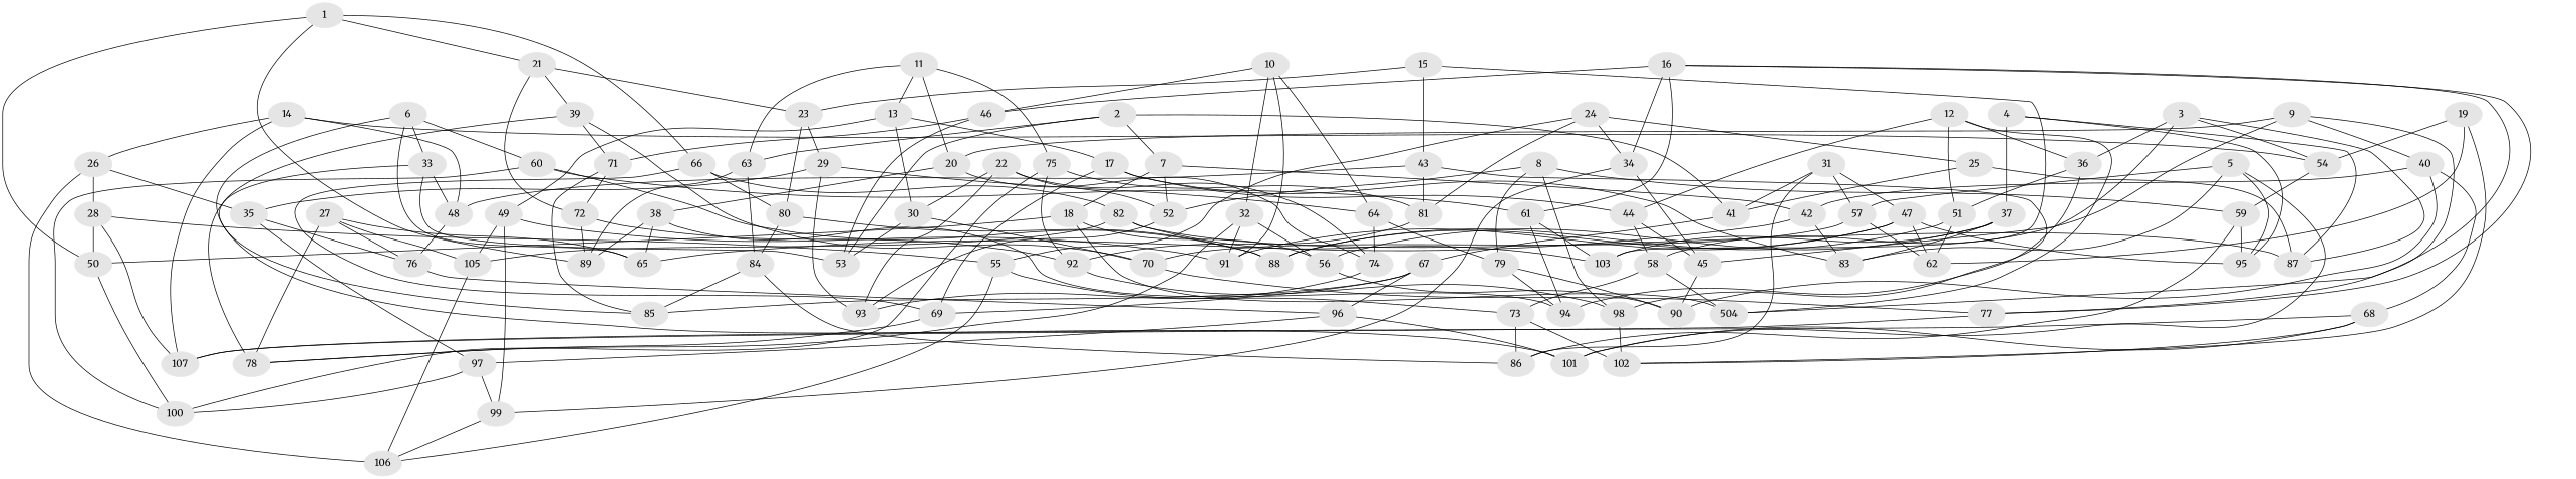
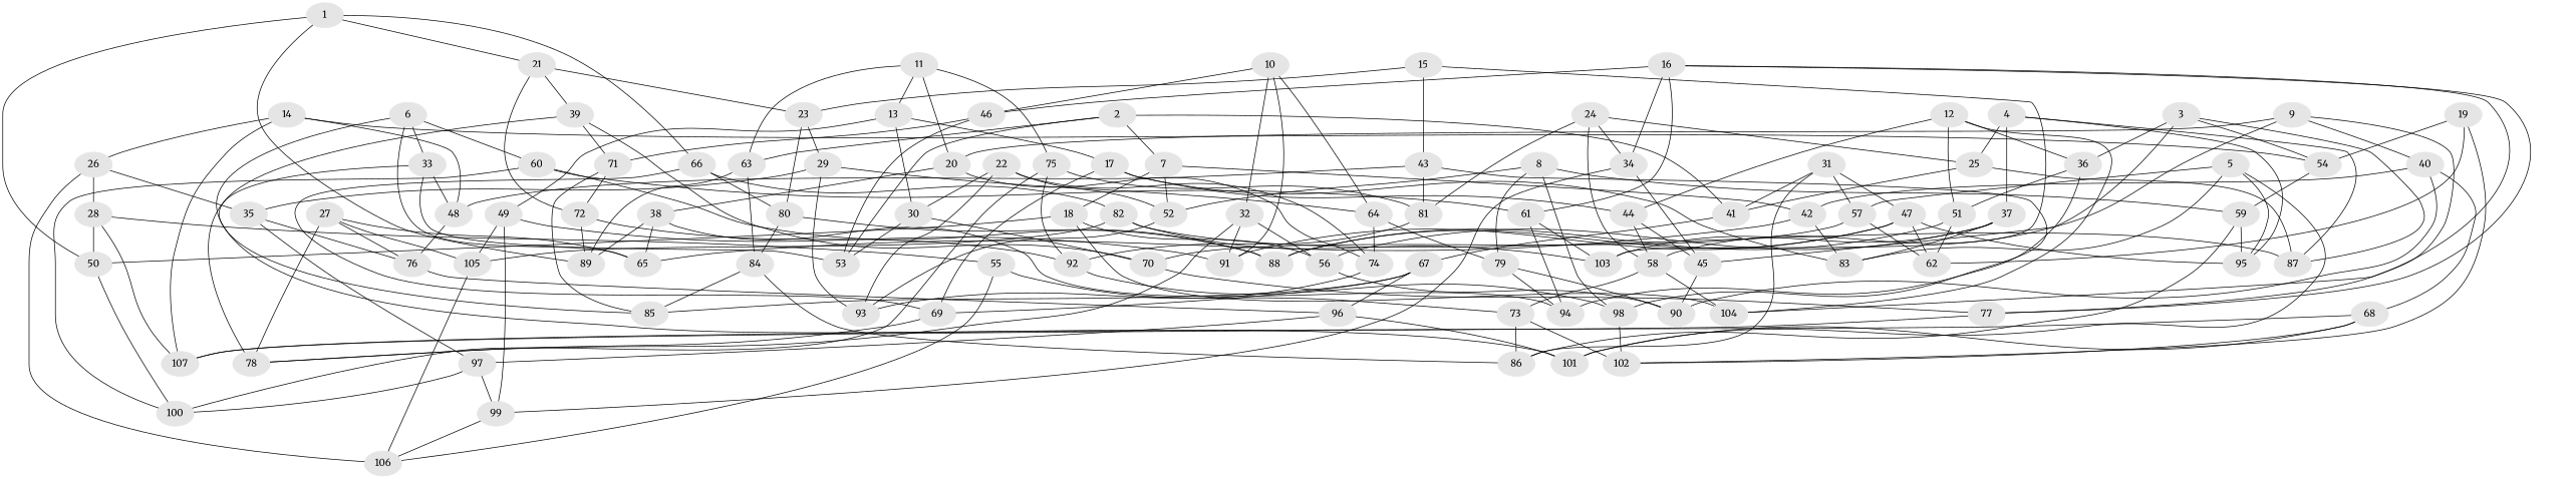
  graph {
    fontname=Merriweather
    node [color=gray90 fontname=Merriweather style=filled]
    edge [fontname=Merriweather]
    1
    21
    50
    66
    89
    23
    39
    72
    100
    69
    80
    82
    2
    7
    41
    53
    63
    18
    42
    52
    67
    84
    3
    36
    45
    54
    87
    51
    94
    90
    59
    4
    25
    37
    95
    83
    103
    56
    5
    57
    101
    62
    70
    6
    33
    60
    65
    85
    48
    78
    61
    88
-   104 [label=504]
+   104
    93
    8
    79
    98
    86
    102
    9
    20
    40
    58
    77
    38
    74
    68
    73
    107
    10
    32
    46
    64
    91
    71
    11
    13
    75
    17
    30
    49
    81
    92
    12
    44
    105
    99
    14
    26
    28
    35
    106
    76
    15
    43
    29
    16
    34
    19
    22
    24
    55
    97
    27
    96
    31
    47
    1 -- 21
    1 -- 50
    1 -- 66
    1 -- 89
    21 -- 23
    21 -- 39
    21 -- 72
    50 -- 100
    66 -- 69
    66 -- 80
    66 -- 82
    23 -- 80
    23 -- 29
    39 -- 101
    39 -- 70
    39 -- 71
    72 -- 89
    72 -- 92
    69 -- 78
    80 -- 84
    80 -- 88
    82 -- 87
    82 -- 103
    82 -- 105
    2 -- 7
    2 -- 41
    2 -- 53
    2 -- 63
    7 -- 18
    7 -- 42
    7 -- 52
    41 -- 67
    63 -- 89
    63 -- 84
    18 -- 50
    18 -- 56
    18 -- 104
    42 -- 83
    42 -- 65
    52 -- 93
    67 -- 69
    67 -- 85
    67 -- 96
    84 -- 85
    84 -- 86
    3 -- 36
    3 -- 45
    3 -- 54
    3 -- 87
    36 -- 51
    36 -- 94
    45 -- 90
    54 -- 59
    51 -- 62
    51 -- 88
    59 -- 95
    59 -- 86
    4 -- 87
+   4 -- 25
    4 -- 37
    4 -- 95
    25 -- 41
    25 -- 87
    37 -- 83
    37 -- 103
    37 -- 56
    56 -- 90
    5 -- 95
    5 -- 83
    5 -- 57
    5 -- 101
    57 -- 62
    57 -- 70
    70 -- 77
    6 -- 33
    6 -- 60
    6 -- 65
    6 -- 85
    33 -- 53
    33 -- 48
    33 -- 78
    60 -- 100
    60 -- 61
    60 -- 88
    48 -- 76
    61 -- 94
    61 -- 103
    8 -- 52
    8 -- 59
    8 -- 79
    8 -- 98
    79 -- 94
    79 -- 90
    98 -- 102
    9 -- 20
    9 -- 40
    9 -- 58
    9 -- 77
    20 -- 38
    20 -- 74
    40 -- 42
    40 -- 90
    40 -- 68
    58 -- 104
    58 -- 73
    77 -- 107
    38 -- 89
    38 -- 94
    38 -- 65
    74 -- 93
    68 -- 101
    68 -- 102
    68 -- 107
    73 -- 86
    73 -- 102
    10 -- 32
    10 -- 46
    10 -- 64
    10 -- 91
    32 -- 56
    32 -- 78
    32 -- 91
    46 -- 53
    46 -- 71
    64 -- 79
    64 -- 74
    71 -- 72
    71 -- 85
    11 -- 63
    11 -- 20
    11 -- 13
    11 -- 75
    13 -- 17
    13 -- 30
    13 -- 49
    75 -- 100
    75 -- 81
    75 -- 92
    17 -- 69
    17 -- 83
    17 -- 44
    30 -- 53
    30 -- 70
    49 -- 91
    49 -- 105
    49 -- 99
    81 -- 92
    92 -- 98
    12 -- 36
    12 -- 51
    12 -- 104
    12 -- 44
    44 -- 45
    44 -- 58
    105 -- 106
    99 -- 106
    14 -- 54
    14 -- 48
    14 -- 107
    14 -- 26
    26 -- 28
    26 -- 35
    26 -- 106
    28 -- 50
    28 -- 107
    28 -- 55
    35 -- 76
    35 -- 97
    76 -- 96
    15 -- 23
    15 -- 103
    15 -- 43
    43 -- 48
    43 -- 98
    43 -- 81
    29 -- 93
    29 -- 64
    29 -- 35
    16 -- 61
    16 -- 104
    16 -- 77
    16 -- 46
    16 -- 34
    34 -- 45
    34 -- 99
    19 -- 54
    19 -- 62
    19 -- 102
    22 -- 52
    22 -- 93
    22 -- 74
    22 -- 30
    24 -- 25
    24 -- 81
    24 -- 34
-   24 -- 55
+   24 -- 58
    55 -- 73
    55 -- 106
    97 -- 100
    97 -- 99
    27 -- 65
    27 -- 78
    27 -- 105
    27 -- 76
    96 -- 101
    96 -- 97
    31 -- 41
    31 -- 57
    31 -- 86
    31 -- 47
    47 -- 95
    47 -- 62
    47 -- 88
    47 -- 91
  }
